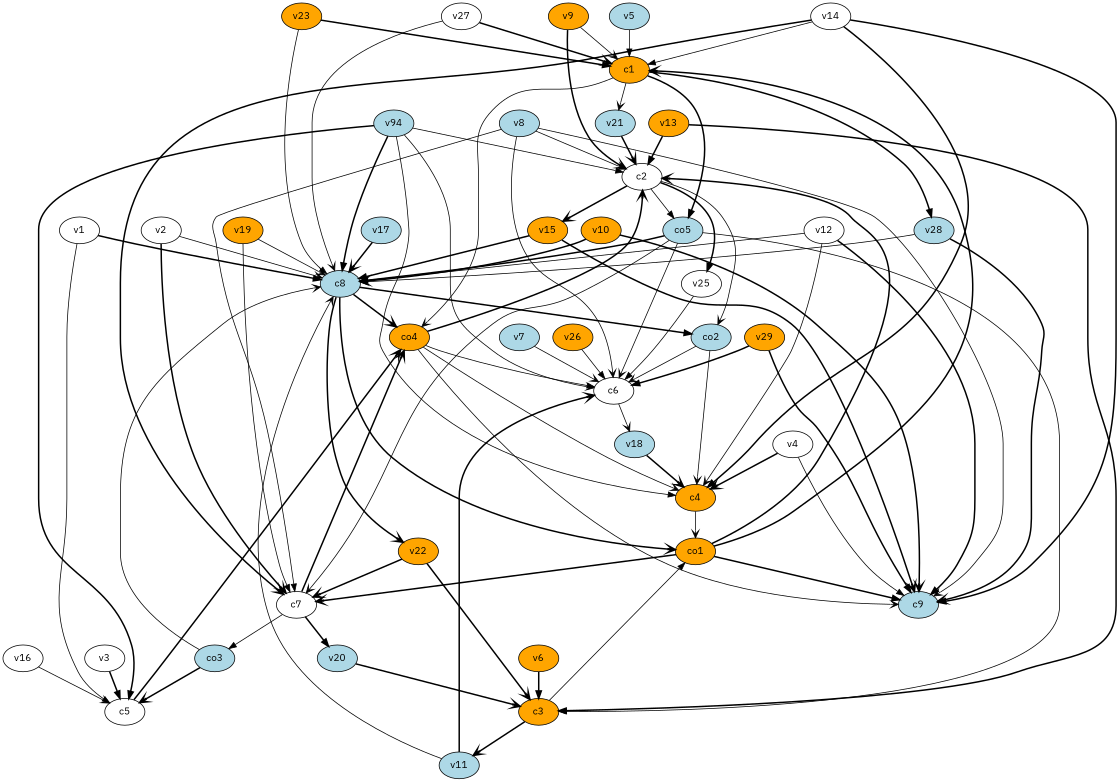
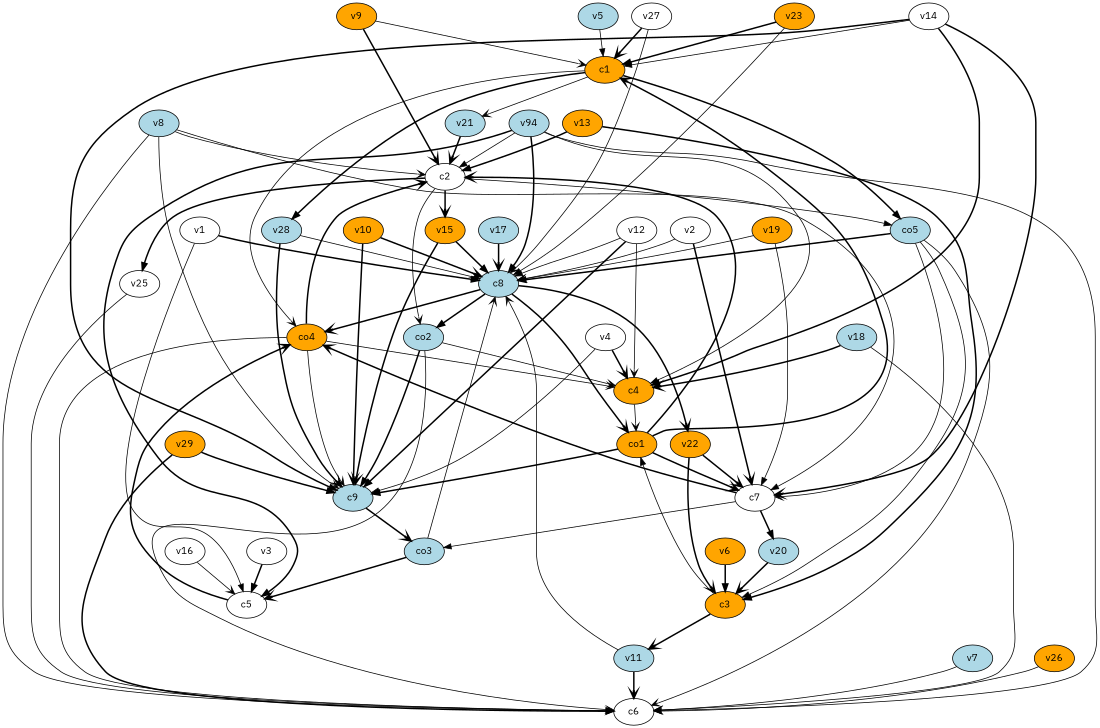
  strict digraph {
    fontname="IBM Plex Sans"
    node [fillcolor=orange fontname="IBM Plex Sans" style=filled]
    edge [arrowhead=vee fontname="IBM Plex Sans" style=bold weight=1]
    c1
    v21 [fillcolor=lightblue]
    v28 [fillcolor=lightblue]
    co4
    co5 [fillcolor=lightblue]
    c2 [fillcolor=white]
    c8 [fillcolor=lightblue]
    c9 [fillcolor=lightblue]
    c4
    c6 [fillcolor=white]
    c3
    c7 [fillcolor=white]
    v15
    v25 [fillcolor=white]
    co2 [fillcolor=lightblue]
    v11 [fillcolor=lightblue]
    co1
    c5 [fillcolor=white]
    v18 [fillcolor=lightblue]
    v20 [fillcolor=lightblue]
    co3 [fillcolor=lightblue]
    v22
    v1 [fillcolor=white]
    v2 [fillcolor=white]
    v3 [fillcolor=white]
    v4 [fillcolor=white]
    v5 [fillcolor=lightblue]
    v6
    v7 [fillcolor=lightblue]
    v8 [fillcolor=lightblue]
    v9
    v10
    v12 [fillcolor=white]
    v13
    v14 [fillcolor=white]
    v16 [fillcolor=white]
    v17 [fillcolor=lightblue]
    v19
    v23
    n40 [fillcolor=lightblue label=v94]
    v26
    v27 [fillcolor=white]
    v29
    c1 -> v21 [style=solid]
    c1 -> v28 [arrowhead=normal]
    c1 -> co4 [style=solid]
    c1 -> co5 [arrowhead=normal]
    v21 -> c2
    v28 -> c8 [style=solid]
    v28 -> c9
    co4 -> c2
    co4 -> c9 [style=solid]
    co4 -> c4 [style=solid]
    co4 -> c6 [arrowhead=normal style=solid]
    co5 -> c8 [arrowhead=normal]
    co5 -> c6 [style=solid]
    co5 -> c3 [arrowhead=normal style=solid]
    co5 -> c7 [style=solid]
    c2 -> co5 [arrowhead=normal style=solid]
    c2 -> v15
    c2 -> v25 [arrowhead=normal]
    c2 -> co2 [style=solid]
    c8 -> co4
    c8 -> co2 [arrowhead=normal]
    c8 -> co1
    c8 -> v22
+   c9 -> co3
    c4 -> co1 [style=solid]
-   c6 -> v18 [style=solid]
+   v18 -> c6 [style=solid]
    c3 -> v11
    c3 -> co1 [arrowhead=normal style=solid]
    c7 -> co4
    c7 -> v20 [arrowhead=normal]
    c7 -> co3 [arrowhead=normal style=solid]
    v15 -> c8 [arrowhead=normal]
    v15 -> c9
    v25 -> c6 [arrowhead=normal style=solid]
+   co2 -> c9 [arrowhead=normal]
    co2 -> c4 [style=solid]
    co2 -> c6 [style=solid]
    v11 -> c8 [style=solid]
    v11 -> c6
    co1 -> c1
    co1 -> c2
    co1 -> c9 [arrowhead=normal]
    co1 -> c7
    c5 -> co4
    v18 -> c4
    v20 -> c3
    co3 -> c8 [style=solid]
    co3 -> c5
    v22 -> c3
    v22 -> c7
    v1 -> c8 [arrowhead=normal]
    v1 -> c5 [arrowhead=normal style=solid]
    v2 -> c8 [style=solid]
    v2 -> c7
    v3 -> c5 [arrowhead=normal]
    v4 -> c9 [arrowhead=normal style=solid]
    v4 -> c4
    v5 -> c1 [arrowhead=normal style=solid]
    v6 -> c3 [arrowhead=normal]
    v7 -> c6 [style=solid]
    v8 -> c2 [style=solid]
    v8 -> c9 [style=solid]
    v8 -> c6 [style=solid]
    v8 -> c7 [arrowhead=normal style=solid]
    v9 -> c1 [style=solid]
    v9 -> c2
    v10 -> c8
    v10 -> c9
    v12 -> c8 [arrowhead=normal style=solid]
    v12 -> c9 [arrowhead=normal]
    v12 -> c4 [style=solid]
    v13 -> c2 [arrowhead=normal]
    v13 -> c3 [arrowhead=normal]
    v14 -> c1 [arrowhead=normal style=solid]
    v14 -> c9 [arrowhead=normal]
    v14 -> c4 [arrowhead=normal]
    v14 -> c7
    v16 -> c5 [style=solid]
    v17 -> c8
    v19 -> c8 [style=solid]
    v19 -> c7 [arrowhead=normal style=solid]
    v23 -> c1 [arrowhead=normal]
    v23 -> c8 [arrowhead=normal style=solid]
    n40 -> c2 [arrowhead=normal style=solid]
    n40 -> c8 [arrowhead=normal]
    n40 -> c4 [arrowhead=normal style=solid]
    n40 -> c6 [style=solid]
    n40 -> c5 [arrowhead=normal]
    v26 -> c6 [arrowhead=normal style=solid]
    v27 -> c1
    v27 -> c8 [style=solid]
    v29 -> c9 [arrowhead=normal]
    v29 -> c6 [arrowhead=normal]
  }
